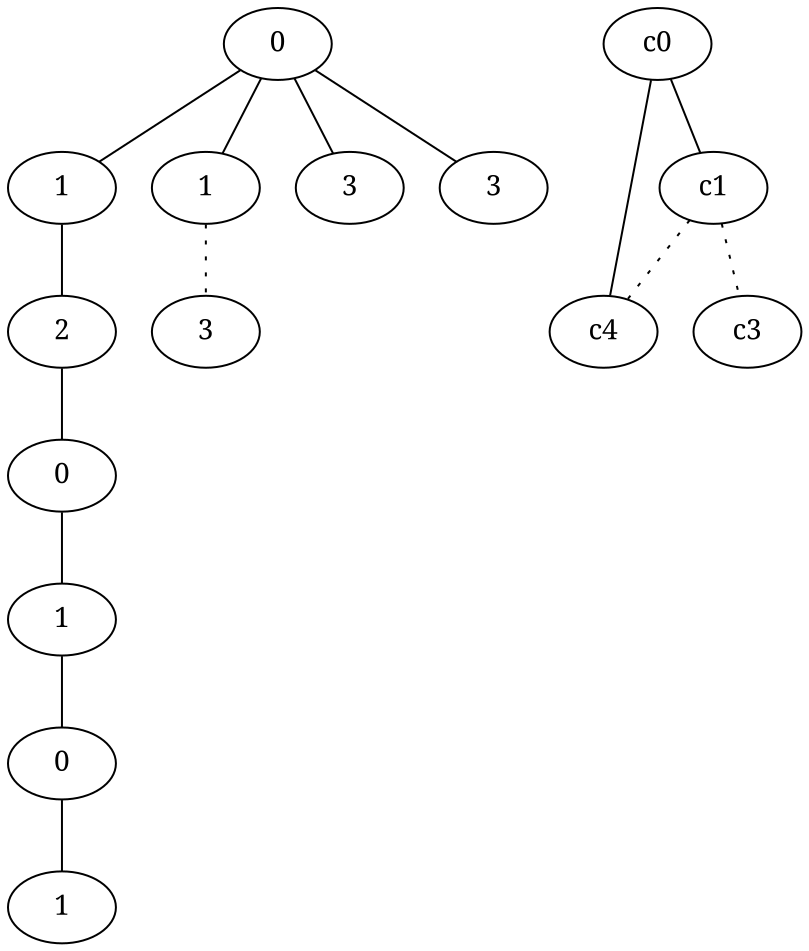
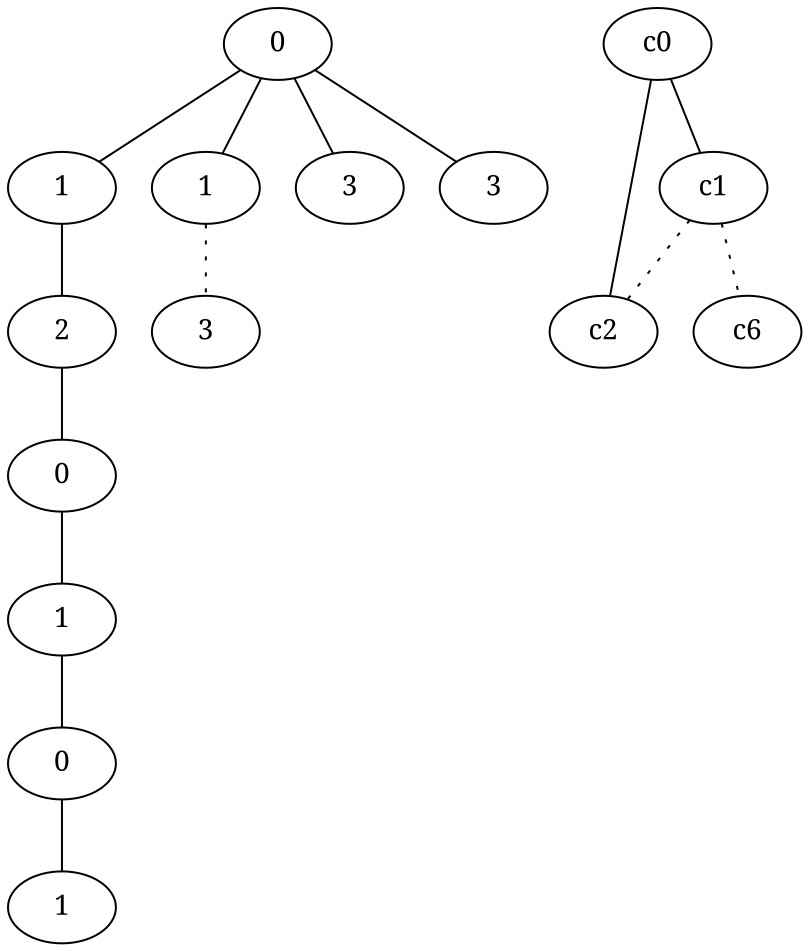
  graph {
    fontname="Noto Serif"
    node [fontname="Noto Serif"]
    edge [fontname="Noto Serif"]
    n1 [label=0]
    n2 [label=1]
    n3 [label=1]
    n4 [label=3]
    n5 [label=3]
    n6 [label=2]
    n7 [label=3]
    n8 [label=0]
    n9 [label=1]
    n10 [label=0]
    n11 [label=1]
    c0
    c1
-   c2 [label=c4]
-   c3
+   c2
+   c3 [label=c6]
    n1 -- n2
    n1 -- n3
    n1 -- n4
    n1 -- n5
    n2 -- n6
    n3 -- n7 [style=dotted]
    n6 -- n8
    n8 -- n9
    n9 -- n10
    n10 -- n11
    c0 -- c1
    c0 -- c2
    c1 -- c2 [style=dotted]
    c1 -- c3 [style=dotted]
  }
